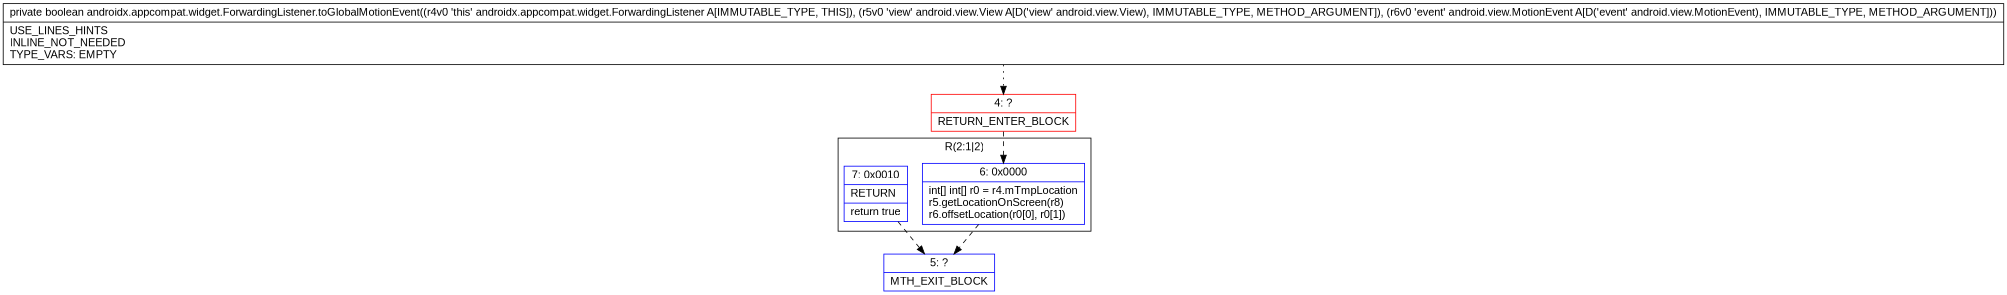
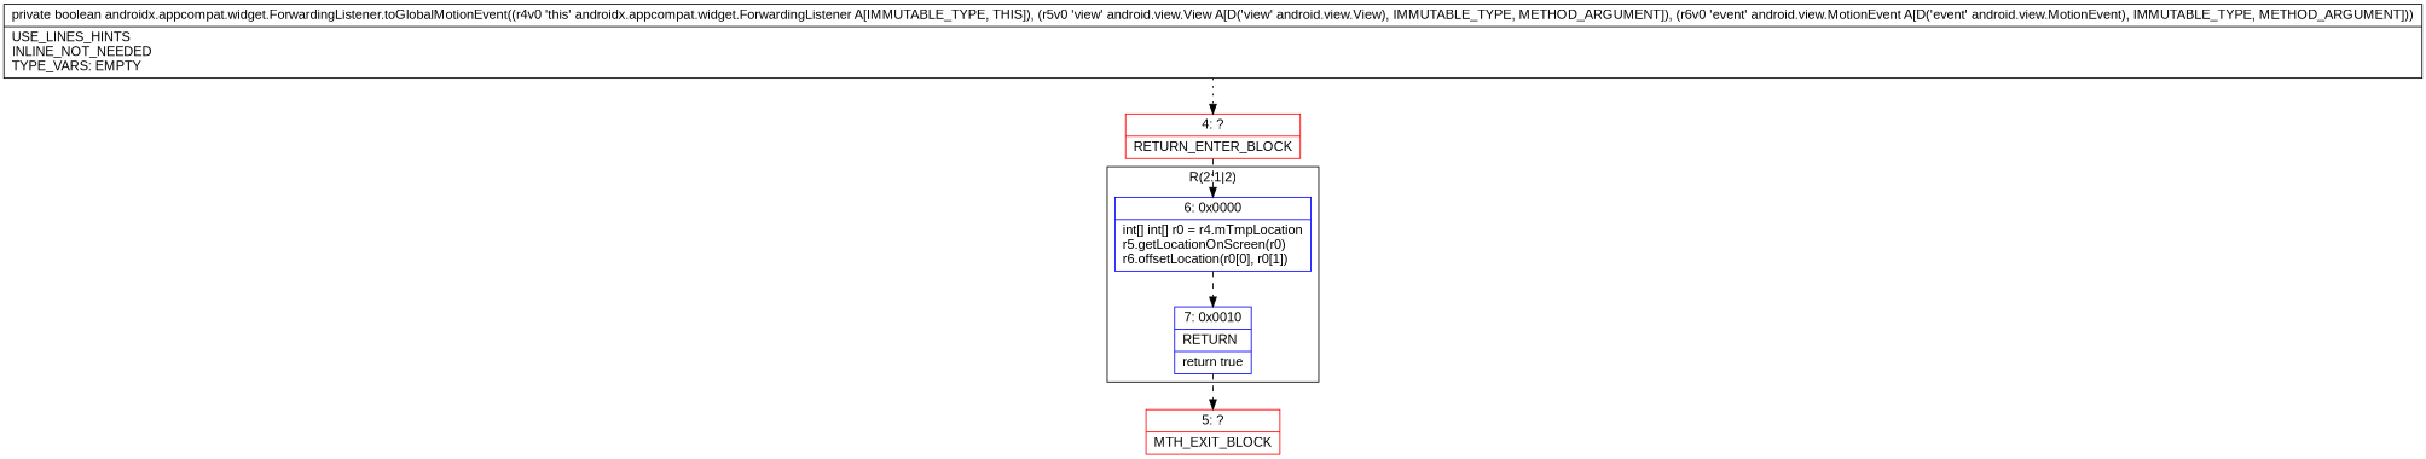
  digraph {
    fontname="Liberation Sans"
    node [color=blue fontname="Liberation Sans" shape=record]
    edge [fontname="Liberation Sans" style=dashed]
-   n1 [label="{6\:\ 0x0000|int[] int[] r0 = r4.mTmpLocation\lr5.getLocationOnScreen(r8)\lr6.offsetLocation(r0[0], r0[1])\l}"]
+   n1 [label="{6\:\ 0x0000|int[] int[] r0 = r4.mTmpLocation\lr5.getLocationOnScreen(r0)\lr6.offsetLocation(r0[0], r0[1])\l}"]
    n2 [label="{7\:\ 0x0010|RETURN\l|return true\l}"]
-   n3 [label="{5\:\ ?|MTH_EXIT_BLOCK\l}"]
+   n3 [color=red label="{5\:\ ?|MTH_EXIT_BLOCK\l}"]
    n4 [color=red label="{4\:\ ?|RETURN_ENTER_BLOCK\l}"]
    n5 [label="{private boolean androidx.appcompat.widget.ForwardingListener.toGlobalMotionEvent((r4v0 'this' androidx.appcompat.widget.ForwardingListener A[IMMUTABLE_TYPE, THIS]), (r5v0 'view' android.view.View A[D('view' android.view.View), IMMUTABLE_TYPE, METHOD_ARGUMENT]), (r6v0 'event' android.view.MotionEvent A[D('event' android.view.MotionEvent), IMMUTABLE_TYPE, METHOD_ARGUMENT]))  | USE_LINES_HINTS\lINLINE_NOT_NEEDED\lTYPE_VARS: EMPTY\l}" color=""]
    subgraph cluster_1 {
      label="R(2:1|2)"
      n1
      n2
    }
-   n1 -> n3
+   n1 -> n2
    n2 -> n3
    n4 -> n1
    n5 -> n4 [style=dotted]
  }
